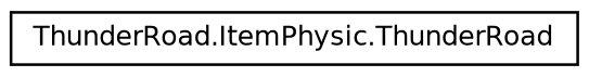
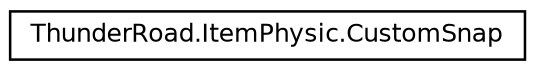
  digraph {
    rankdir=LR
-   n1 [color=black fillcolor=white fontname=Helvetica fontsize=10 height=0.2 label="ThunderRoad.ItemPhysic.ThunderRoad" shape=record style=filled width=0.4]
+   n1 [color=black fillcolor=white fontname=Helvetica fontsize=10 height=0.2 label="ThunderRoad.ItemPhysic.CustomSnap" shape=record style=filled width=0.4]
  }
